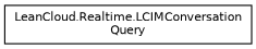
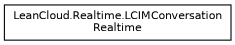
  digraph {
    rankdir=LR
-   n1 [color=black fillcolor=white fontname=Helvetica fontsize=10 height=0.2 label="LeanCloud.Realtime.LCIMConversation\lQuery" shape=record style=filled width=0.4]
+   n1 [color=black fillcolor=white fontname=Helvetica fontsize=10 height=0.2 label="LeanCloud.Realtime.LCIMConversation\lRealtime" shape=record style=filled width=0.4]
  }
